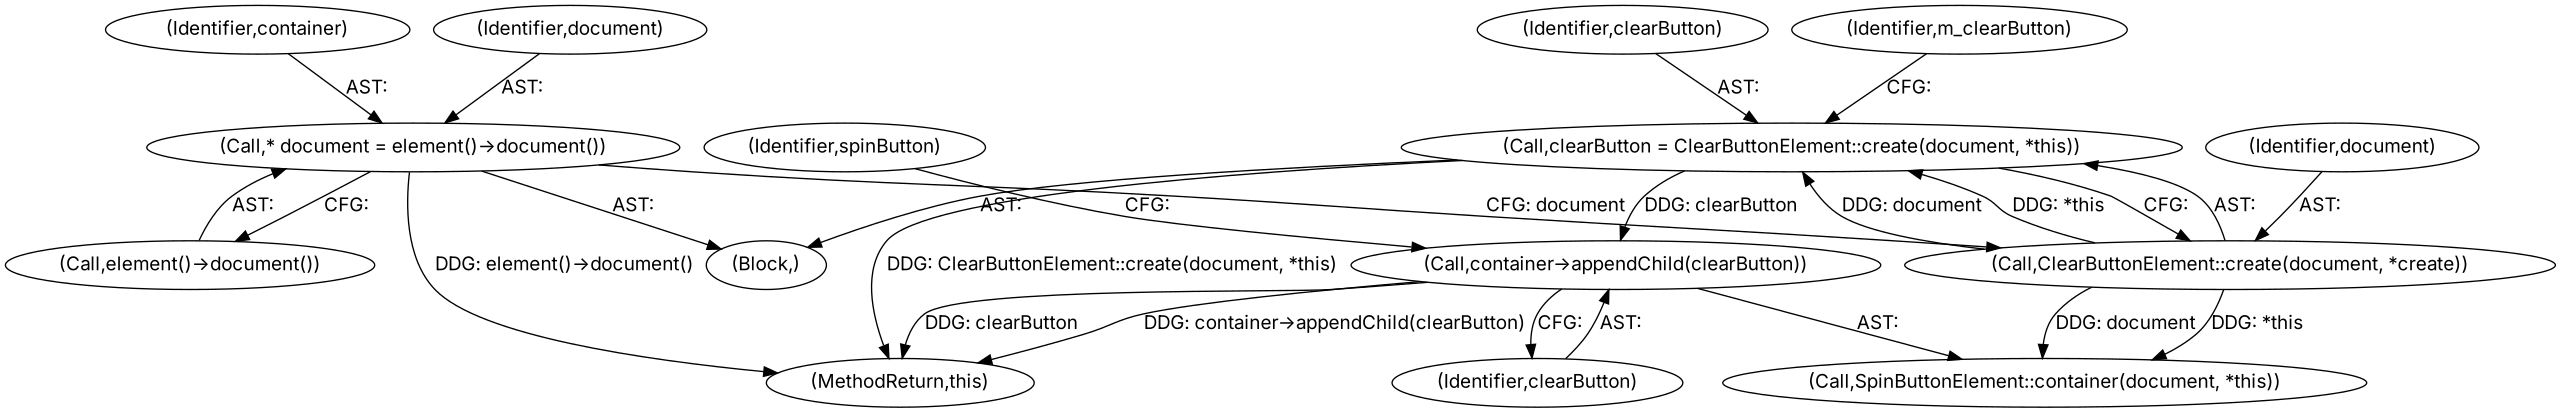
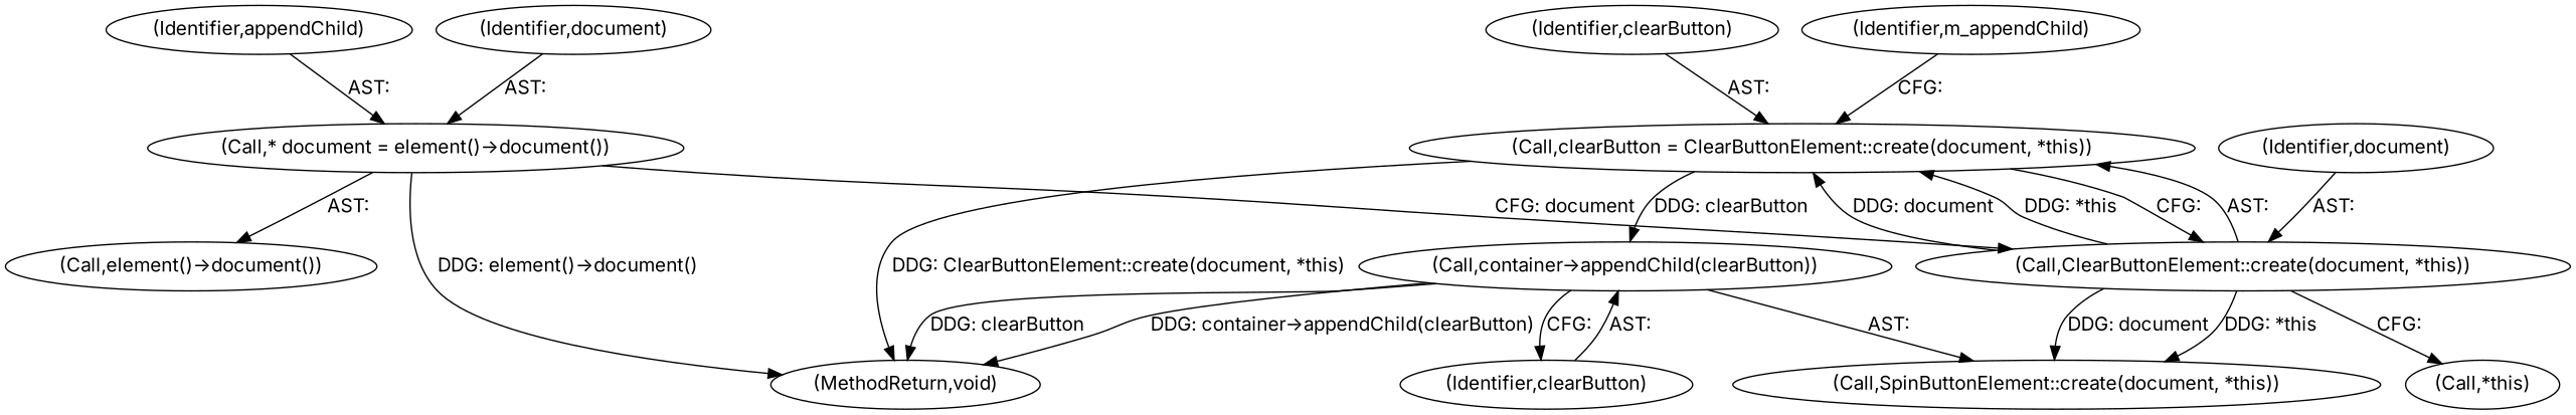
  digraph {
    fontname=Inter
    node [fontname=Inter]
    edge [fontname=Inter]
    n1 [label="(Call,clearButton = ClearButtonElement::create(document, *this))"]
-   n2 [label="(Call,ClearButtonElement::create(document, *create))"]
+   n2 [label="(Call,ClearButtonElement::create(document, *this))"]
    n3 [label="(Call,container->appendChild(clearButton))"]
-   n4 [label="(MethodReturn,this)"]
-   n5 [label="(Block,)"]
-   n7 [label="(Call,SpinButtonElement::container(document, *this))"]
+   n4 [label="(MethodReturn,void)"]
+   n6 [label="(Call,*this)"]
+   n7 [label="(Call,SpinButtonElement::create(document, *this))"]
    n8 [label="(Identifier,clearButton)"]
    n9 [label="(Call,* document = element()->document())"]
    n10 [label="(Call,element()->document())"]
    n11 [label="(Identifier,clearButton)"]
-   n12 [label="(Identifier,m_clearButton)"]
+   n12 [label="(Identifier,m_appendChild)"]
    n13 [label="(Identifier,document)"]
-   n14 [label="(Identifier,container)"]
-   n15 [label="(Identifier,spinButton)"]
+   n14 [label="(Identifier,appendChild)"]
    n16 [label="(Identifier,document)"]
    n1 -> n2 [label="CFG: "]
    n1 -> n3 [label="DDG: clearButton"]
    n1 -> n4 [label="DDG: ClearButtonElement::create(document, *this)"]
-   n1 -> n5 [label="AST: "]
    n2 -> n1 [label="AST: "]
    n2 -> n1 [label="DDG: document"]
    n2 -> n1 [label="DDG: *this"]
+   n2 -> n6 [label="CFG: "]
    n2 -> n7 [label="DDG: document"]
    n2 -> n7 [label="DDG: *this"]
    n3 -> n4 [label="DDG: container->appendChild(clearButton)"]
    n3 -> n4 [label="DDG: clearButton"]
    n3 -> n7 [label="AST: "]
    n3 -> n8 [label="CFG: "]
    n8 -> n3 [label="AST: "]
    n9 -> n2 [label="CFG: document"]
    n9 -> n4 [label="DDG: element()->document()"]
-   n9 -> n5 [label="AST: "]
-   n9 -> n10 [label="CFG: "]
-   n10 -> n9 [label="AST: "]
+   n9 -> n10 [label="AST: "]
    n11 -> n1 [label="AST: "]
    n12 -> n1 [label="CFG: "]
    n13 -> n2 [label="AST: "]
    n14 -> n9 [label="AST: "]
-   n15 -> n3 [label="CFG: "]
    n16 -> n9 [label="AST: "]
  }
